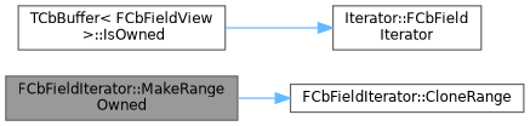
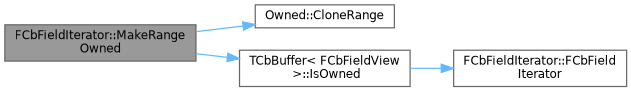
  digraph {
    rankdir=LR
    node [color=grey40 fillcolor=white fontname=Helvetica fontsize=10 shape=box style=filled]
    edge [color=steelblue1 fontname=Helvetica fontsize=10 labelfontname=Helvetica labelfontsize=10 style=solid]
    n1 [color=gray40 fillcolor=grey60 fontcolor=black height=0.2 label="FCbFieldIterator::MakeRange\lOwned" width=0.4]
-   n2 [height=0.2 label="FCbFieldIterator::CloneRange" width=0.4]
+   n2 [height=0.2 label="Owned::CloneRange" width=0.4]
    n3 [height=0.2 label="TCbBuffer\< FCbFieldView\l \>::IsOwned" width=0.4]
-   n4 [height=0.2 label="Iterator::FCbField\lIterator" width=0.4]
+   n4 [height=0.2 label="FCbFieldIterator::FCbField\lIterator" width=0.4]
    n1 -> n2
+   n1 -> n3
    n3 -> n4
  }
